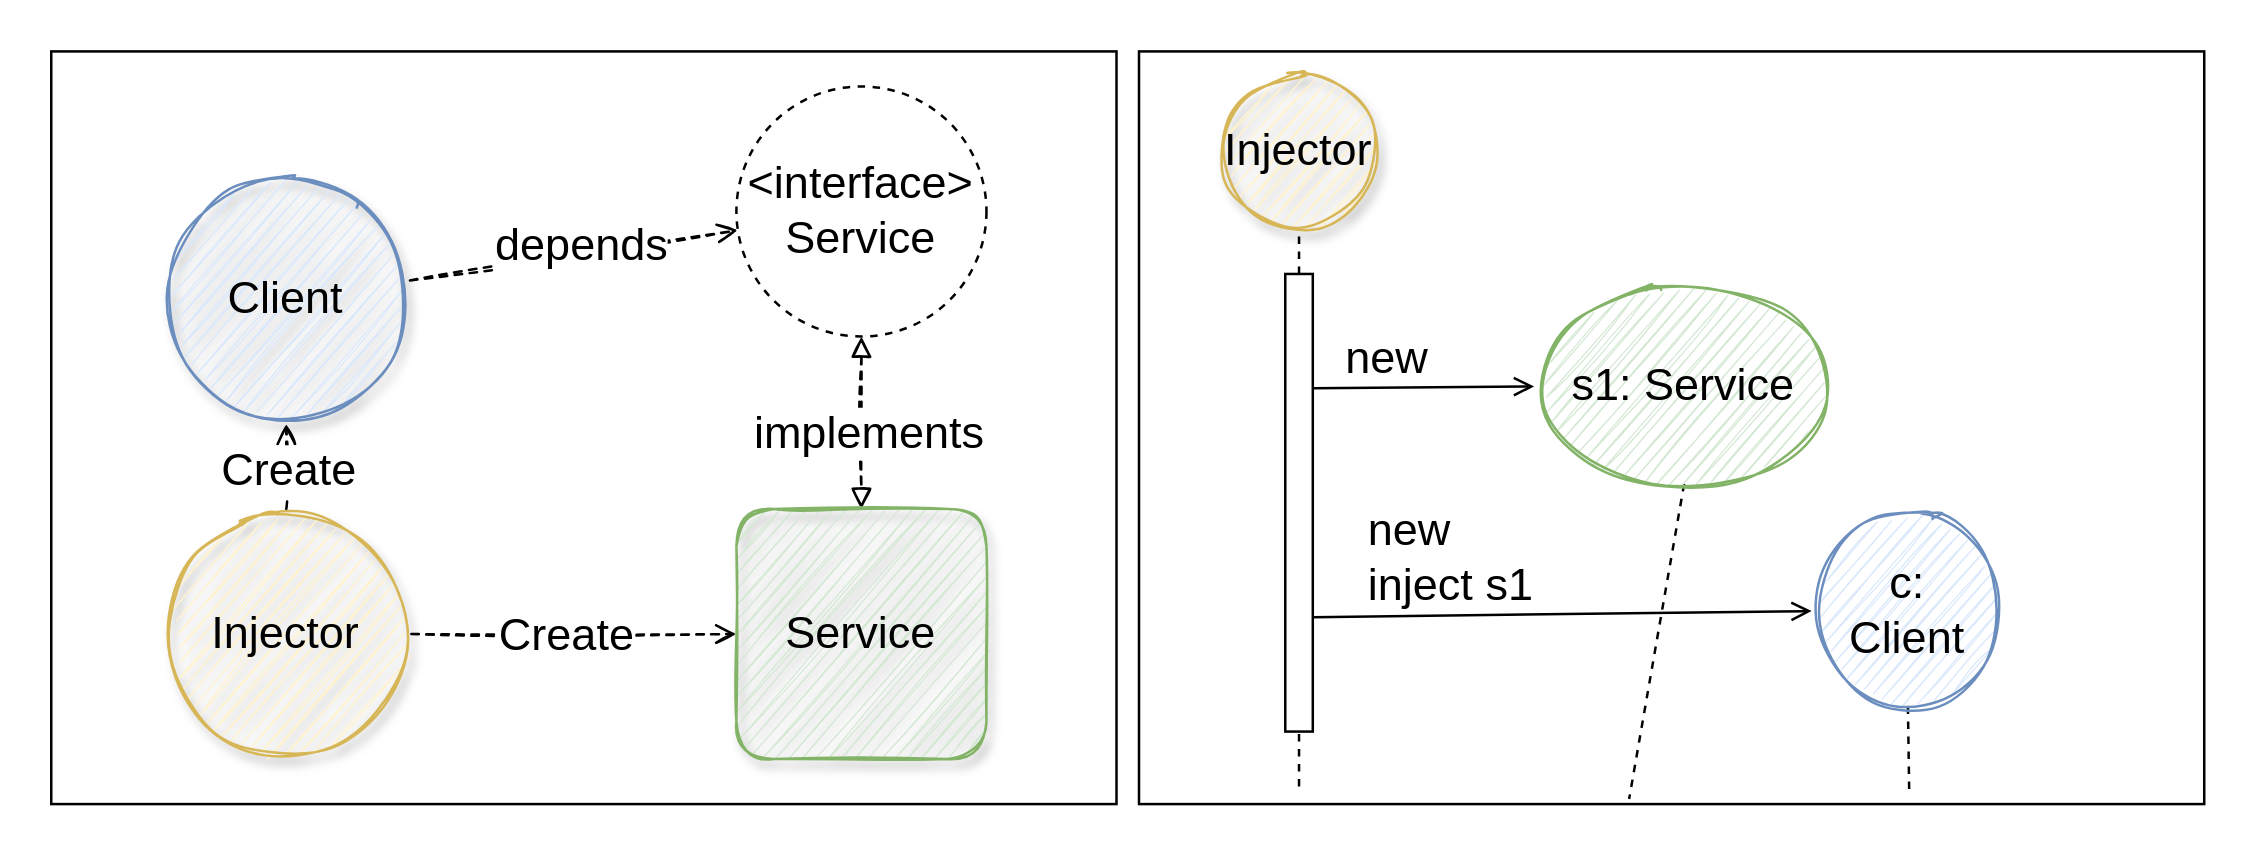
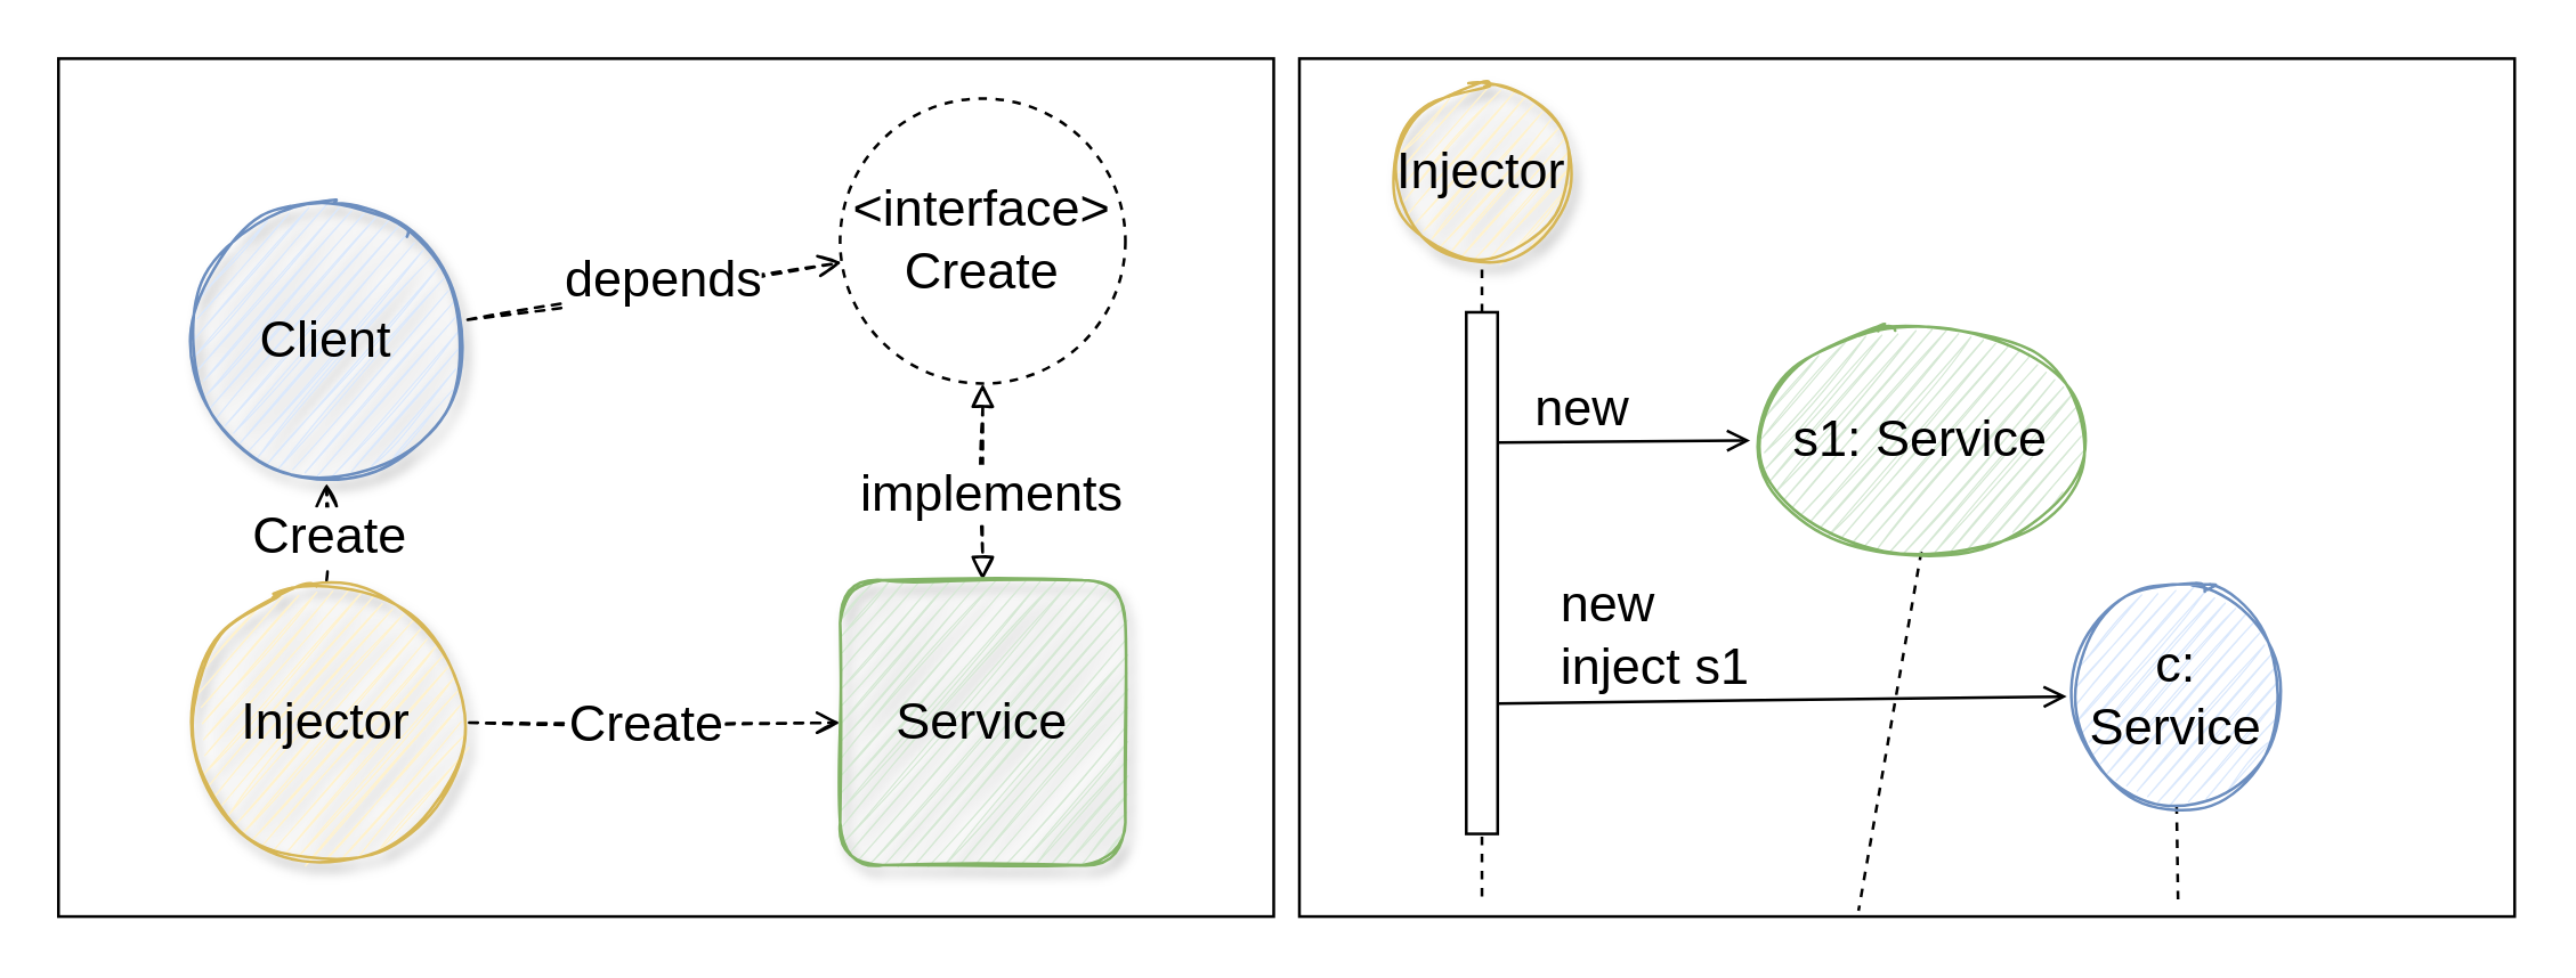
  <mxCell id="0" />
  <mxCell id="1" parent="0" />
  <mxCell id="2" value="" style="endArrow=none;dashed=1;html=1;shadow=0;strokeColor=#000000;strokeWidth=1;fontSize=18;fontColor=#000000;" edge="1" parent="1" source="25" target="27"><mxGeometry width="50" height="50" relative="1" as="geometry"><mxPoint x="519" y="305" as="sourcePoint" /><mxPoint x="631" y="74" as="targetPoint" /></mxGeometry></mxCell>
  <mxCell id="3" value="" style="rounded=0;whiteSpace=wrap;html=1;shadow=0;sketch=0;fontSize=18;fontColor=#000000;fillColor=none;" vertex="1" parent="1"><mxGeometry x="20" y="20" width="426" height="301" as="geometry" /></mxCell>
  <mxCell id="4" value="" style="rounded=0;orthogonalLoop=1;jettySize=auto;html=1;dashed=1;shadow=0;sketch=1;endArrow=open;endFill=0;" edge="1" parent="1" source="6" target="9"><mxGeometry relative="1" as="geometry" /></mxCell>
  <mxCell id="5" value="depends" style="edgeLabel;html=1;align=center;verticalAlign=middle;resizable=0;points=[];fontSize=18;" vertex="1" connectable="0" parent="4"><mxGeometry x="0.257" y="3" relative="1" as="geometry"><mxPoint x="-14" y="1" as="offset" /></mxGeometry></mxCell>
  <mxCell id="6" value="Client" style="ellipse;whiteSpace=wrap;html=1;aspect=fixed;sketch=1;shadow=1;fontSize=18;fillColor=#dae8fc;strokeColor=#6c8ebf;" vertex="1" parent="1"><mxGeometry x="64" y="69" width="100" height="100" as="geometry" /></mxCell>
  <mxCell id="7" value="" style="edgeStyle=none;rounded=0;sketch=1;orthogonalLoop=1;jettySize=auto;html=1;shadow=0;dashed=1;fontSize=18;fontColor=#FF0000;endArrow=block;endFill=0;startArrow=block;startFill=0;strokeWidth=1;endSize=6;targetPerimeterSpacing=0;" edge="1" parent="1" source="9" target="15"><mxGeometry relative="1" as="geometry" /></mxCell>
  <mxCell id="8" value="implements" style="edgeLabel;html=1;align=center;verticalAlign=middle;resizable=0;points=[];fontSize=18;fontColor=#000000;" vertex="1" connectable="0" parent="7"><mxGeometry x="0.09" y="2" relative="1" as="geometry"><mxPoint as="offset" /></mxGeometry></mxCell>
- <mxCell id="9" value="&amp;lt;interface&amp;gt;&lt;br&gt;Service" style="ellipse;whiteSpace=wrap;html=1;aspect=fixed;sketch=0;shadow=0;fontSize=18;dashed=1;" vertex="1" parent="1"><mxGeometry x="294" y="34" width="100" height="100" as="geometry" /></mxCell>
+ <mxCell id="9" value="&amp;lt;interface&amp;gt;&lt;br&gt;Create" style="ellipse;whiteSpace=wrap;html=1;aspect=fixed;sketch=0;shadow=0;fontSize=18;dashed=1;" vertex="1" parent="1"><mxGeometry x="294" y="34" width="100" height="100" as="geometry" /></mxCell>
  <mxCell id="10" value="" style="edgeStyle=none;rounded=0;sketch=1;orthogonalLoop=1;jettySize=auto;html=1;shadow=0;dashed=1;fontSize=18;fontColor=#FF0000;entryX=0.5;entryY=1;entryDx=0;entryDy=0;endArrow=open;endFill=0;strokeWidth=1;" edge="1" parent="1" source="14" target="6"><mxGeometry relative="1" as="geometry"><mxPoint x="111" y="179" as="targetPoint" /></mxGeometry></mxCell>
  <mxCell id="11" value="Create" style="edgeLabel;html=1;align=center;verticalAlign=middle;resizable=0;points=[];fontSize=18;fontColor=#000000;" vertex="1" connectable="0" parent="10"><mxGeometry x="0.22" y="1" relative="1" as="geometry"><mxPoint x="1" y="5.29" as="offset" /></mxGeometry></mxCell>
  <mxCell id="12" value="" style="edgeStyle=none;rounded=0;sketch=1;orthogonalLoop=1;jettySize=auto;html=1;shadow=0;dashed=1;startArrow=none;startFill=0;endArrow=open;endFill=0;endSize=6;targetPerimeterSpacing=0;strokeColor=#000000;strokeWidth=1;fontSize=18;fontColor=#FF0000;entryX=0;entryY=0.5;entryDx=0;entryDy=0;" edge="1" parent="1" source="14" target="15"><mxGeometry relative="1" as="geometry"><mxPoint x="241" y="309" as="targetPoint" /></mxGeometry></mxCell>
  <mxCell id="13" value="Create" style="edgeLabel;html=1;align=center;verticalAlign=middle;resizable=0;points=[];fontSize=18;" vertex="1" connectable="0" parent="12"><mxGeometry x="-0.059" relative="1" as="geometry"><mxPoint as="offset" /></mxGeometry></mxCell>
  <mxCell id="14" value="Injector" style="ellipse;whiteSpace=wrap;html=1;aspect=fixed;sketch=1;shadow=1;fontSize=18;fillColor=#fff2cc;strokeColor=#d6b656;" vertex="1" parent="1"><mxGeometry x="64" y="203" width="100" height="100" as="geometry" /></mxCell>
  <mxCell id="15" value="Service" style="whiteSpace=wrap;html=1;aspect=fixed;sketch=1;shadow=1;fontSize=18;fillColor=#d5e8d4;strokeColor=#82b366;rounded=1;" vertex="1" parent="1"><mxGeometry x="294" y="203" width="100" height="100" as="geometry" /></mxCell>
  <mxCell id="16" value="" style="rounded=0;whiteSpace=wrap;html=1;shadow=0;sketch=0;fontSize=18;fontColor=#000000;fillColor=none;" vertex="1" parent="1"><mxGeometry x="455" y="20" width="426" height="301" as="geometry" /></mxCell>
  <mxCell id="17" value="" style="edgeStyle=none;rounded=0;sketch=0;orthogonalLoop=1;jettySize=auto;html=1;shadow=0;startArrow=none;startFill=0;endArrow=open;endFill=0;endSize=6;targetPerimeterSpacing=0;strokeColor=#000000;strokeWidth=1;fontSize=18;fontColor=#000000;exitX=1;exitY=0.25;exitDx=0;exitDy=0;entryX=0;entryY=0.5;entryDx=0;entryDy=0;" edge="1" parent="1" source="25" target="24"><mxGeometry relative="1" as="geometry"><mxPoint x="603" y="161.952" as="targetPoint" /></mxGeometry></mxCell>
  <mxCell id="18" value="new" style="edgeLabel;html=1;align=center;verticalAlign=middle;resizable=0;points=[];fontSize=18;fontColor=#000000;" vertex="1" connectable="0" parent="17"><mxGeometry x="-0.232" y="1" relative="1" as="geometry"><mxPoint x="-5.34" y="-11.23" as="offset" /></mxGeometry></mxCell>
  <mxCell id="19" value="" style="edgeStyle=none;rounded=0;sketch=0;orthogonalLoop=1;jettySize=auto;html=1;shadow=0;startArrow=none;startFill=0;endArrow=open;endFill=0;endSize=6;targetPerimeterSpacing=0;strokeColor=#000000;strokeWidth=1;fontSize=18;fontColor=#000000;exitX=1;exitY=0.75;exitDx=0;exitDy=0;" edge="1" parent="1" source="25" target="22"><mxGeometry relative="1" as="geometry"><mxPoint x="601" y="380" as="sourcePoint" /></mxGeometry></mxCell>
  <mxCell id="20" value="new&lt;br&gt;inject s1" style="edgeLabel;html=1;align=left;verticalAlign=middle;resizable=0;points=[];fontSize=18;fontColor=#000000;" vertex="1" connectable="0" parent="19"><mxGeometry x="-0.205" y="-3" relative="1" as="geometry"><mxPoint x="-58.53" y="-25.48" as="offset" /></mxGeometry></mxCell>
  <mxCell id="21" value="" style="edgeStyle=none;rounded=0;sketch=0;orthogonalLoop=1;jettySize=auto;html=1;shadow=0;startArrow=none;startFill=0;endArrow=none;endFill=0;endSize=6;targetPerimeterSpacing=0;strokeColor=#000000;strokeWidth=1;fontSize=18;fontColor=#000000;dashed=1;entryX=0.5;entryY=1;entryDx=0;entryDy=0;" edge="1" parent="1" target="22"><mxGeometry relative="1" as="geometry"><mxPoint x="763" y="315" as="sourcePoint" /><mxPoint x="772" y="412" as="targetPoint" /></mxGeometry></mxCell>
- <mxCell id="22" value="c: &lt;br&gt;Client" style="ellipse;whiteSpace=wrap;html=1;rounded=0;shadow=0;fontSize=18;sketch=1;fillColor=#dae8fc;strokeColor=#6c8ebf;" vertex="1" parent="1"><mxGeometry x="724" y="205" width="77" height="77" as="geometry" /></mxCell>
+ <mxCell id="22" value="c: &lt;br&gt;Service" style="ellipse;whiteSpace=wrap;html=1;rounded=0;shadow=0;fontSize=18;sketch=1;fillColor=#dae8fc;strokeColor=#6c8ebf;" vertex="1" parent="1"><mxGeometry x="724" y="205" width="77" height="77" as="geometry" /></mxCell>
  <mxCell id="23" value="" style="edgeStyle=none;rounded=0;sketch=0;orthogonalLoop=1;jettySize=auto;html=1;shadow=0;startArrow=none;startFill=0;endArrow=none;endFill=0;endSize=6;targetPerimeterSpacing=0;strokeColor=#000000;strokeWidth=1;fontSize=18;fontColor=#000000;dashed=1;exitX=0.5;exitY=1;exitDx=0;exitDy=0;" edge="1" parent="1" source="24"><mxGeometry relative="1" as="geometry"><mxPoint x="606" y="311" as="sourcePoint" /><mxPoint x="651" y="319" as="targetPoint" /></mxGeometry></mxCell>
  <mxCell id="24" value="s1: Service" style="ellipse;whiteSpace=wrap;html=1;rounded=0;shadow=0;fontSize=18;sketch=1;fillColor=#d5e8d4;strokeColor=#82b366;" vertex="1" parent="1"><mxGeometry x="613" y="115" width="120" height="78" as="geometry" /></mxCell>
  <mxCell id="25" value="" style="rounded=0;whiteSpace=wrap;html=1;shadow=0;sketch=0;fontSize=18;fontColor=#000000;" vertex="1" parent="1"><mxGeometry x="513.5" y="109" width="11" height="183" as="geometry" /></mxCell>
  <mxCell id="26" value="" style="endArrow=none;dashed=1;html=1;shadow=0;strokeColor=#000000;strokeWidth=1;fontSize=18;fontColor=#000000;entryX=0.5;entryY=1;entryDx=0;entryDy=0;" edge="1" parent="1" target="25"><mxGeometry width="50" height="50" relative="1" as="geometry"><mxPoint x="519" y="314" as="sourcePoint" /><mxPoint x="519" y="89" as="targetPoint" /></mxGeometry></mxCell>
  <mxCell id="27" value="Injector" style="ellipse;whiteSpace=wrap;html=1;aspect=fixed;sketch=1;shadow=1;fontSize=18;fillColor=#fff2cc;strokeColor=#d6b656;" vertex="1" parent="1"><mxGeometry x="487" y="28" width="64" height="64" as="geometry" /></mxCell>
